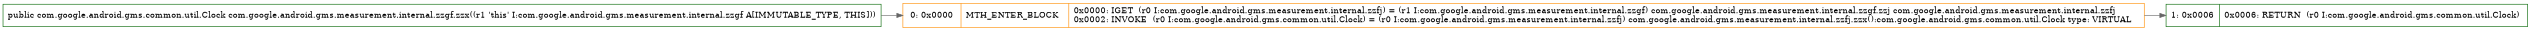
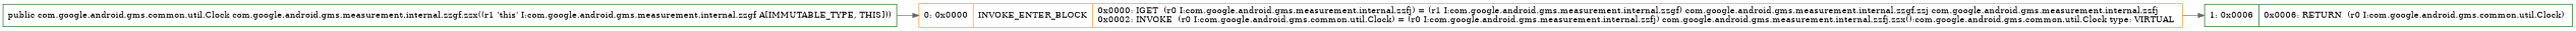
  digraph {
    rankdir=LR
    node [shape=record color=darkgreen]
    edge [color=gray40]
-   n1 [label="{0\:\ 0x0000|MTH_ENTER_BLOCK\l|0x0000: IGET  (r0 I:com.google.android.gms.measurement.internal.zzfj) = (r1 I:com.google.android.gms.measurement.internal.zzgf) com.google.android.gms.measurement.internal.zzgf.zzj com.google.android.gms.measurement.internal.zzfj \l0x0002: INVOKE  (r0 I:com.google.android.gms.common.util.Clock) = (r0 I:com.google.android.gms.measurement.internal.zzfj) com.google.android.gms.measurement.internal.zzfj.zzx():com.google.android.gms.common.util.Clock type: VIRTUAL \l}" color=darkorange]
+   n1 [label="{0\:\ 0x0000|INVOKE_ENTER_BLOCK\l|0x0000: IGET  (r0 I:com.google.android.gms.measurement.internal.zzfj) = (r1 I:com.google.android.gms.measurement.internal.zzgf) com.google.android.gms.measurement.internal.zzgf.zzj com.google.android.gms.measurement.internal.zzfj \l0x0002: INVOKE  (r0 I:com.google.android.gms.common.util.Clock) = (r0 I:com.google.android.gms.measurement.internal.zzfj) com.google.android.gms.measurement.internal.zzfj.zzx():com.google.android.gms.common.util.Clock type: VIRTUAL \l}" color=darkorange]
    n2 [label="{1\:\ 0x0006|0x0006: RETURN  (r0 I:com.google.android.gms.common.util.Clock) \l}"]
    n3 [label="{public com.google.android.gms.common.util.Clock com.google.android.gms.measurement.internal.zzgf.zzx((r1 'this' I:com.google.android.gms.measurement.internal.zzgf A[IMMUTABLE_TYPE, THIS])) }"]
    n1 -> n2
    n3 -> n1
  }
